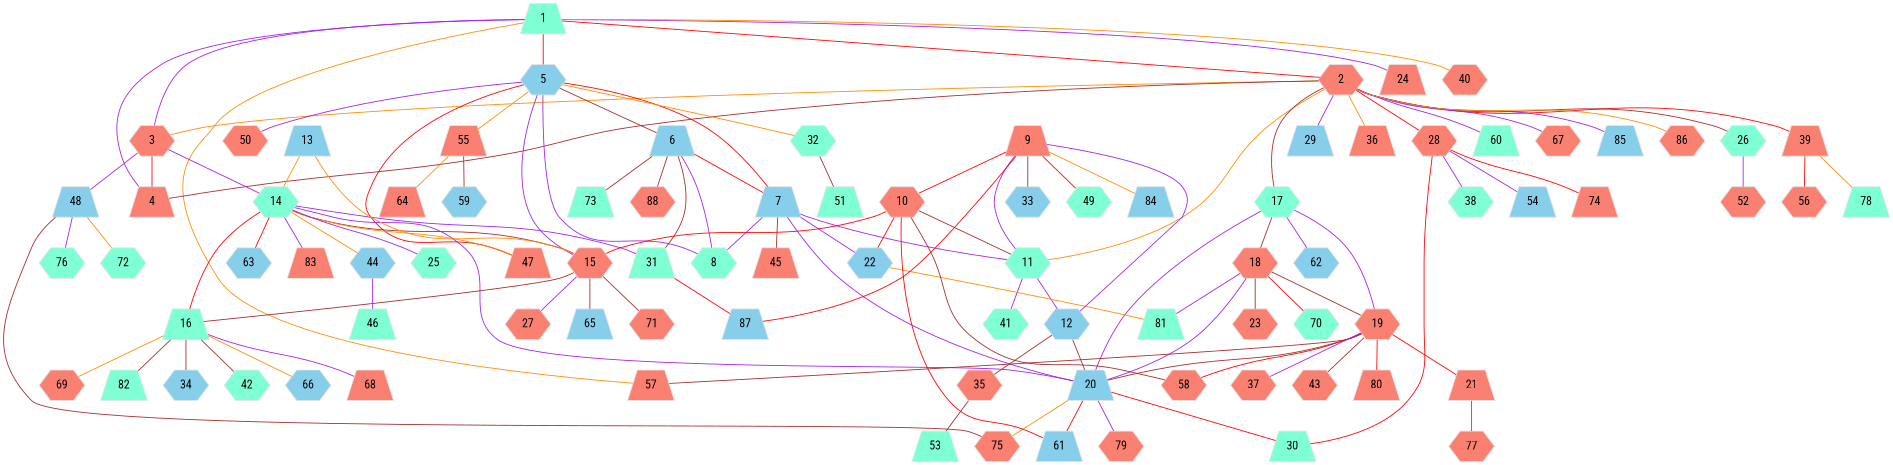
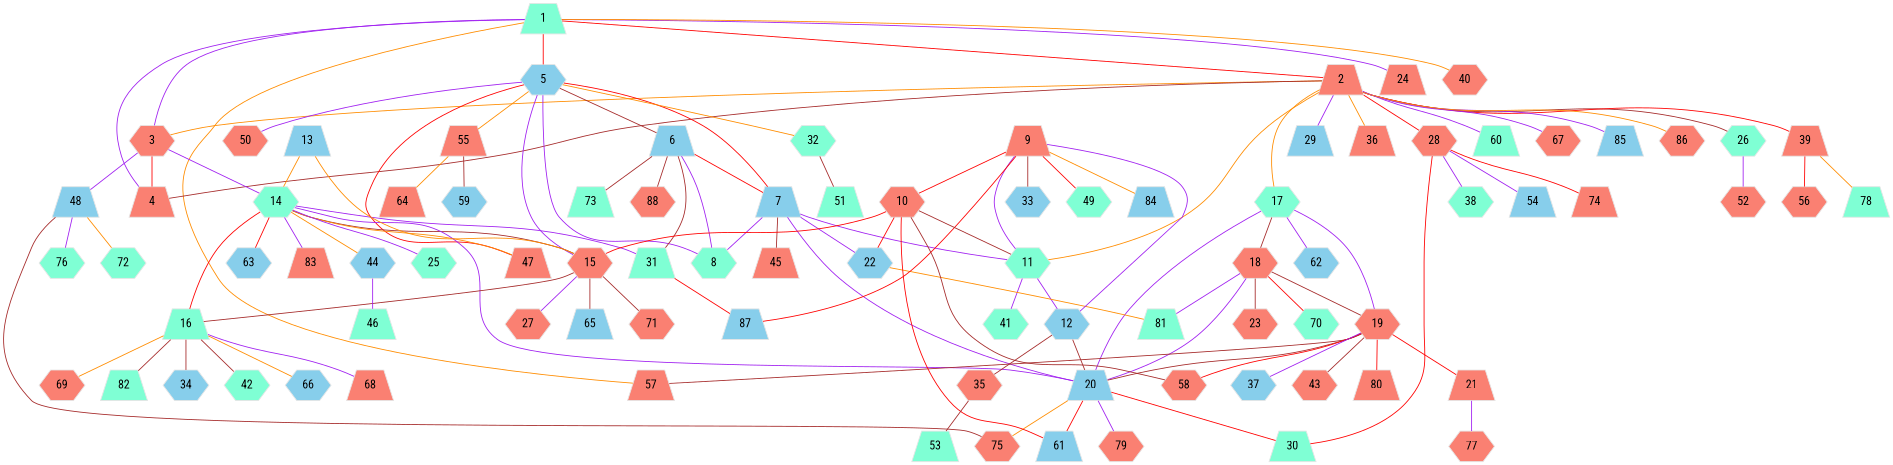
  graph {
    fontname="Roboto Condensed"
    node [color=gray90 fillcolor=salmon fontname="Roboto Condensed" shape=hexagon style=filled]
    edge [color=purple fontname="Roboto Condensed"]
    1 [fillcolor=aquamarine shape=trapezium]
-   2
+   2 [shape=trapezium]
    3
    4 [shape=trapezium]
    5 [fillcolor=skyblue]
    24 [shape=trapezium]
    40
    57 [shape=trapezium]
    11 [fillcolor=aquamarine]
    17 [fillcolor=aquamarine]
    26 [fillcolor=aquamarine]
    28
    29 [fillcolor=skyblue shape=trapezium]
    36 [shape=trapezium]
    39 [shape=trapezium]
    60 [fillcolor=aquamarine shape=trapezium]
    67
    85 [fillcolor=skyblue shape=trapezium]
    86
    14 [fillcolor=aquamarine]
    48 [fillcolor=skyblue shape=trapezium]
    6 [fillcolor=skyblue shape=trapezium]
    7 [fillcolor=skyblue shape=trapezium]
    8 [fillcolor=aquamarine]
    15
    32 [fillcolor=aquamarine]
    47 [shape=trapezium]
    50
    55 [shape=trapezium]
    12 [fillcolor=skyblue]
    41 [fillcolor=aquamarine]
    20 [fillcolor=skyblue shape=trapezium]
    18
    19
    62 [fillcolor=skyblue]
    52
    30 [fillcolor=aquamarine shape=trapezium]
    38 [fillcolor=aquamarine]
    54 [fillcolor=skyblue shape=trapezium]
    74 [shape=trapezium]
    56
    78 [fillcolor=aquamarine shape=trapezium]
    31 [fillcolor=aquamarine shape=trapezium]
    16 [fillcolor=aquamarine shape=trapezium]
    25 [fillcolor=aquamarine]
    44 [fillcolor=skyblue]
    63 [fillcolor=skyblue]
    83 [shape=trapezium]
    75
    72 [fillcolor=aquamarine]
    76 [fillcolor=aquamarine]
    73 [fillcolor=aquamarine shape=trapezium]
    88
    22 [fillcolor=skyblue]
    45 [shape=trapezium]
    27
    65 [fillcolor=skyblue shape=trapezium]
    71
    51 [fillcolor=aquamarine shape=trapezium]
    59 [fillcolor=skyblue]
    64 [shape=trapezium]
    87 [fillcolor=skyblue shape=trapezium]
    61 [fillcolor=skyblue shape=trapezium]
    79
    81 [fillcolor=aquamarine shape=trapezium]
    9 [shape=trapezium]
    10
    33 [fillcolor=skyblue]
    49 [fillcolor=aquamarine]
    84 [fillcolor=skyblue shape=trapezium]
    58
    35
    53 [fillcolor=aquamarine shape=trapezium]
    13 [fillcolor=skyblue shape=trapezium]
    34 [fillcolor=skyblue]
    42 [fillcolor=aquamarine]
    66 [fillcolor=skyblue]
    68 [shape=trapezium]
    69
    82 [fillcolor=aquamarine shape=trapezium]
    46 [fillcolor=aquamarine shape=trapezium]
    23
    70 [fillcolor=aquamarine]
    21 [shape=trapezium]
-   37
+   37 [fillcolor=skyblue]
    43
    80 [shape=trapezium]
    77
    1 -- 2 [color=red]
    1 -- 3
    1 -- 4
    1 -- 5 [color=red]
    1 -- 24
    1 -- 40 [color=darkorange]
    1 -- 57 [color=darkorange]
    2 -- 3 [color=darkorange]
    2 -- 4 [color=brown]
    2 -- 11 [color=darkorange]
-   2 -- 17 [color=brown]
+   2 -- 17 [color=darkorange]
    2 -- 26 [color=brown]
    2 -- 28 [color=red]
    2 -- 29
    2 -- 36 [color=darkorange]
    2 -- 39 [color=red]
    2 -- 60
    2 -- 67
    2 -- 85
    2 -- 86 [color=darkorange]
    3 -- 4 [color=red]
    3 -- 14
    3 -- 48
    5 -- 6 [color=brown]
    5 -- 7 [color=red]
    5 -- 8
    5 -- 15
    5 -- 32 [color=darkorange]
    5 -- 47 [color=red]
    5 -- 50
    5 -- 55 [color=darkorange]
    11 -- 12
    11 -- 41
    17 -- 20
    17 -- 18 [color=brown]
    17 -- 19
    17 -- 62
    26 -- 52
    28 -- 30 [color=red]
    28 -- 38
    28 -- 54
    28 -- 74 [color=red]
    39 -- 56 [color=red]
    39 -- 78 [color=darkorange]
    14 -- 15 [color=brown]
    14 -- 47 [color=darkorange]
    14 -- 20
    14 -- 31
    14 -- 16 [color=red]
    14 -- 25
    14 -- 44 [color=darkorange]
    14 -- 63 [color=red]
    14 -- 83
    48 -- 75 [color=brown]
    48 -- 72 [color=darkorange]
    48 -- 76
    6 -- 7 [color=red]
    6 -- 8
    6 -- 31 [color=brown]
    6 -- 73 [color=brown]
    6 -- 88 [color=brown]
    7 -- 11
    7 -- 8
    7 -- 20
    7 -- 22
    7 -- 45 [color=brown]
    15 -- 16 [color=brown]
    15 -- 27
    15 -- 65 [color=brown]
    15 -- 71 [color=brown]
    32 -- 51 [color=brown]
    55 -- 59 [color=brown]
    55 -- 64 [color=darkorange]
    12 -- 20 [color=brown]
    12 -- 35 [color=brown]
    20 -- 30 [color=red]
    20 -- 75 [color=darkorange]
    20 -- 61 [color=red]
    20 -- 79
    18 -- 20
    18 -- 19 [color=brown]
    18 -- 81
    18 -- 23 [color=brown]
    18 -- 70 [color=red]
    19 -- 57 [color=brown]
    19 -- 20 [color=brown]
    19 -- 58 [color=red]
    19 -- 21 [color=red]
    19 -- 37
    19 -- 43 [color=brown]
    19 -- 80 [color=red]
    31 -- 87 [color=red]
    16 -- 34 [color=brown]
    16 -- 42 [color=brown]
    16 -- 66 [color=darkorange]
    16 -- 68
    16 -- 69 [color=darkorange]
    16 -- 82 [color=brown]
    44 -- 46
    22 -- 81 [color=darkorange]
    9 -- 11
    9 -- 12
    9 -- 87 [color=red]
    9 -- 10 [color=red]
    9 -- 33 [color=brown]
    9 -- 49 [color=red]
    9 -- 84 [color=darkorange]
    10 -- 11 [color=brown]
    10 -- 15 [color=red]
    10 -- 22 [color=red]
    10 -- 61 [color=red]
    10 -- 58 [color=brown]
    35 -- 53 [color=brown]
    13 -- 14 [color=darkorange]
    13 -- 15 [color=darkorange]
    21 -- 77
  }
